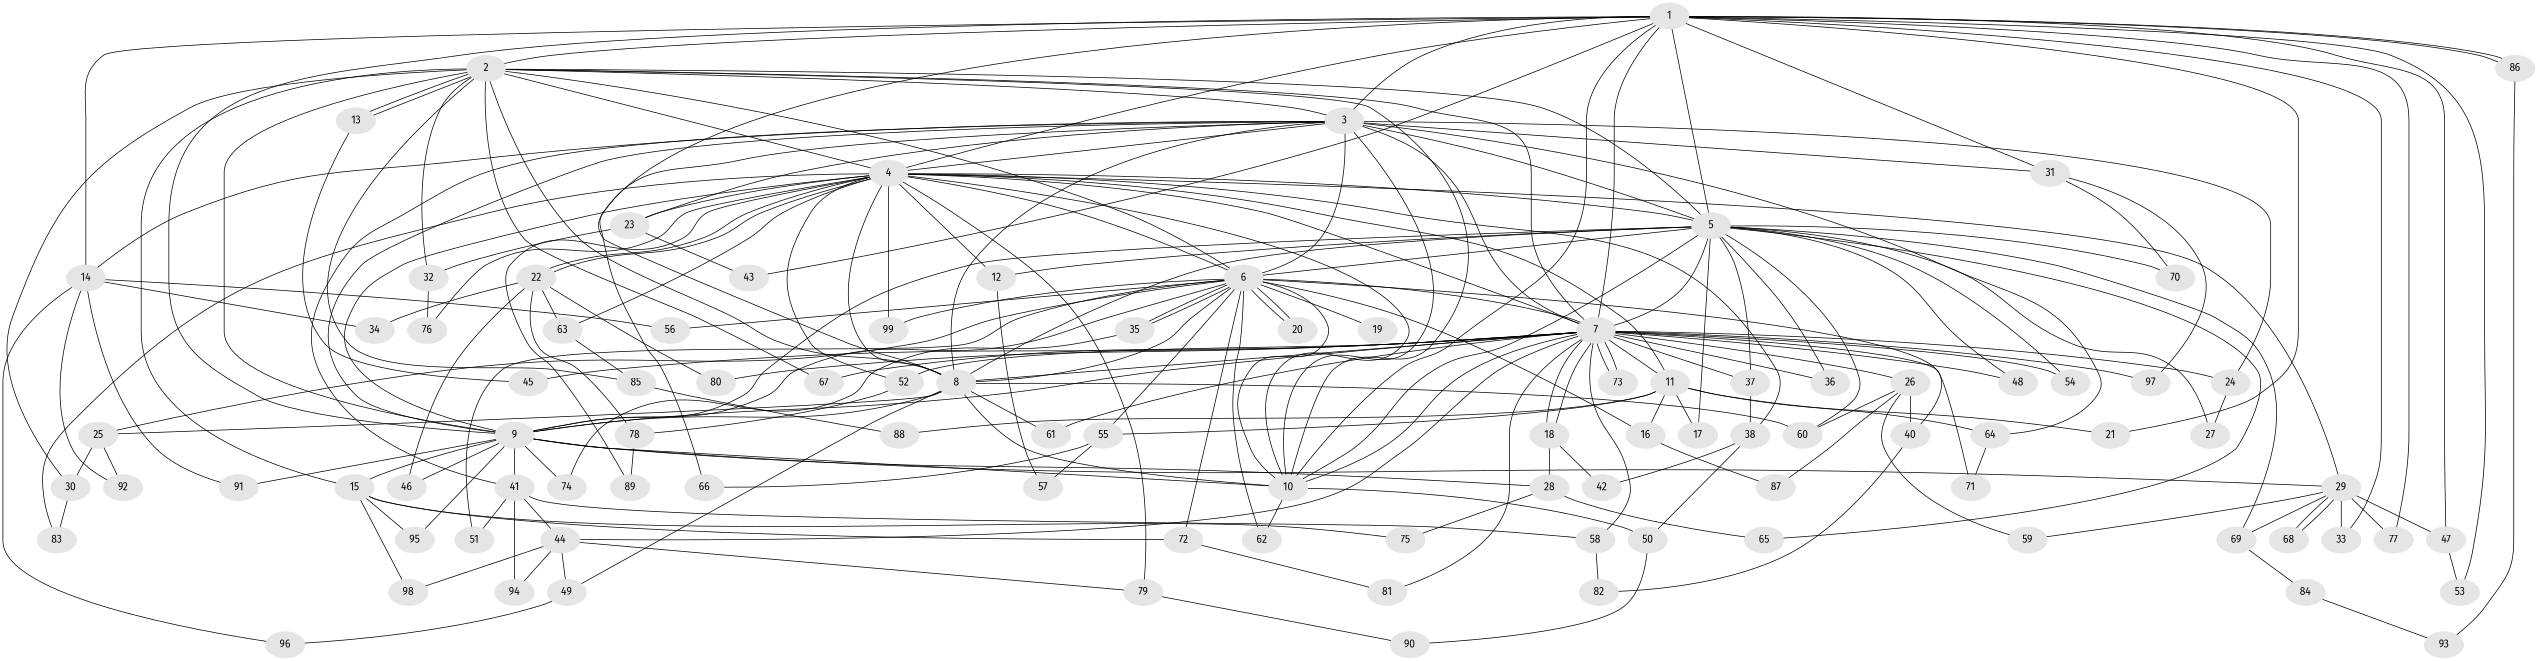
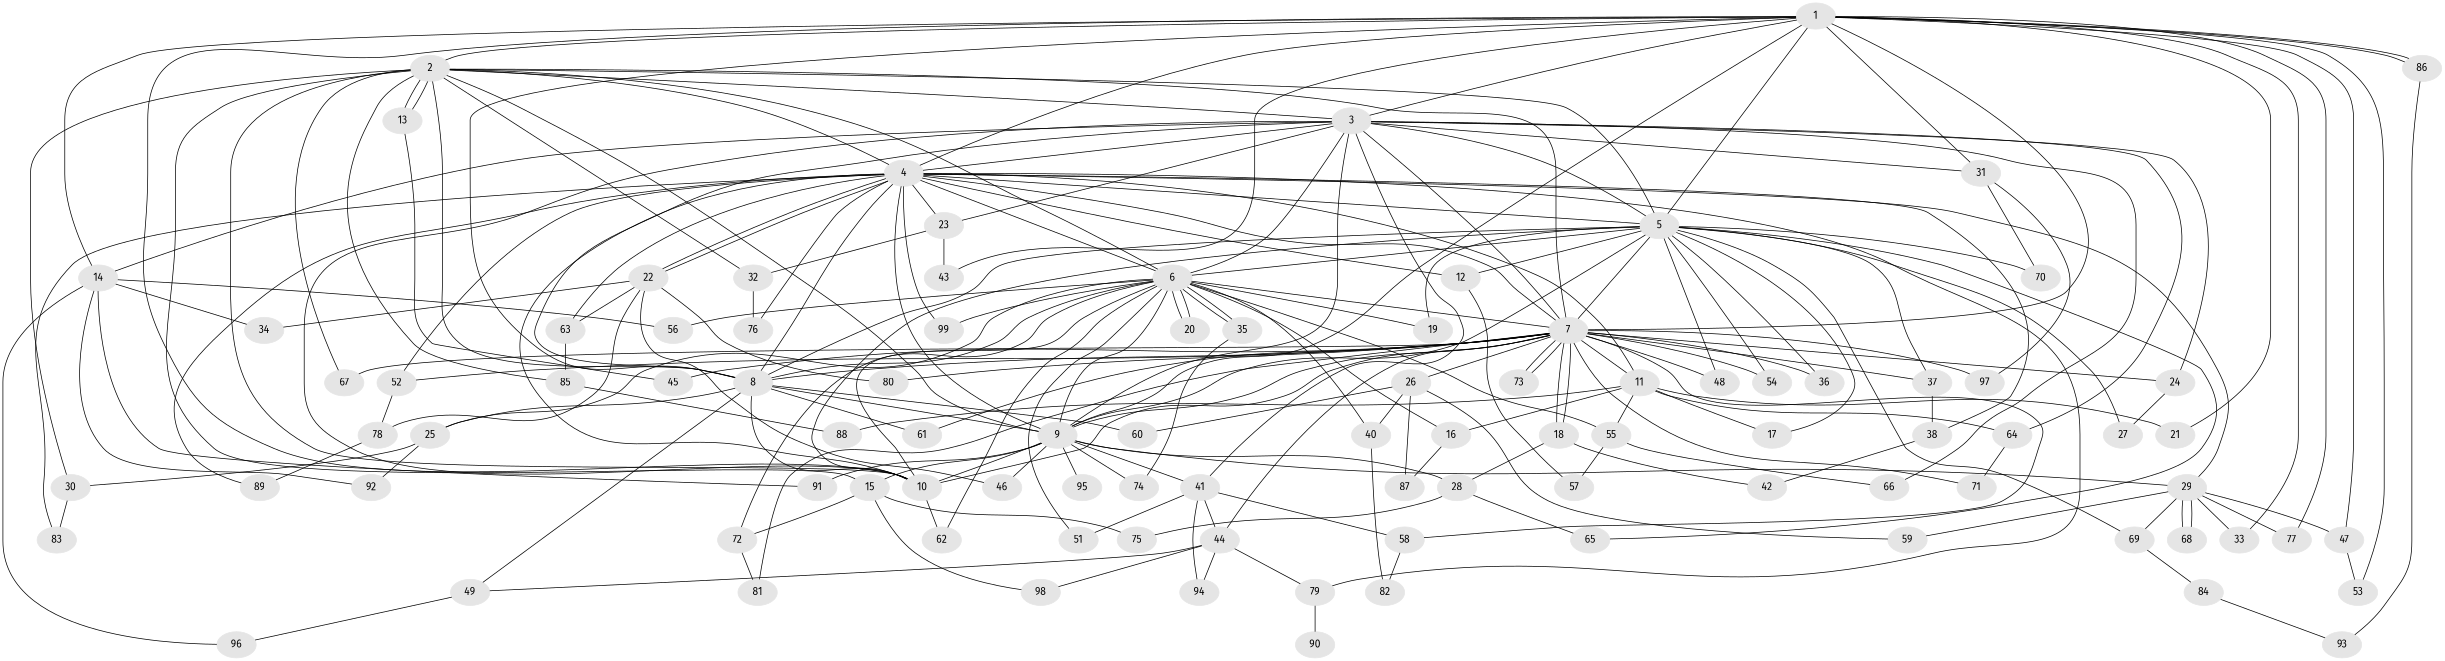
  graph {
    fontname="Fira Sans"
    node [color=gray90 fontname="Fira Sans" style=filled]
    edge [fontname="Fira Sans"]
    1
    2
    3
    4
    5
    7
    8
    9
    10
    14
    21
    31
    33
    43
    47
    53
    77
    86
    6
    13
    15
    30
    32
    67
    85
    23
    24
    41
    64
    66
    11
    12
    22
    29
    38
    n36 [label=99]
    52
    63
    76
    79
    83
    89
    17
    19
    27
    36
    37
    48
    54
    65
    69
    70
    16
    20
    25
    35
    40
    51
    55
    56
    62
    72
    26
    18
    44
    45
    58
    61
    71
    73
    80
    81
    97
    49
    60
    28
    46
    74
    91
    95
-   50
    34
    92
    96
    93
    98
    75
    87
    59
    88
    94
    57
    78
    68
    42
    90
    84
    82
    1 -- 2
    1 -- 3
    1 -- 4
    1 -- 5
    1 -- 7
    1 -- 8
    1 -- 9
    1 -- 10
    1 -- 14
    1 -- 21
    1 -- 31
    1 -- 33
    1 -- 43
    1 -- 47
    1 -- 53
    1 -- 77
    1 -- 86
    1 -- 86
    2 -- 3
    2 -- 4
    2 -- 5
    2 -- 7
    2 -- 8
    2 -- 9
    2 -- 10
    2 -- 6
    2 -- 13
    2 -- 13
    2 -- 15
    2 -- 30
    2 -- 32
    2 -- 67
    2 -- 85
    3 -- 4
    3 -- 5
    3 -- 7
    3 -- 8
    3 -- 9
    3 -- 10
    3 -- 14
    3 -- 31
    3 -- 6
    3 -- 23
    3 -- 24
    3 -- 41
    3 -- 64
    3 -- 66
    4 -- 5
    4 -- 7
    4 -- 8
    4 -- 9
    4 -- 10
    4 -- 6
    4 -- 23
    4 -- 11
    4 -- 12
    4 -- 22
    4 -- 22
    4 -- 29
    4 -- 38
    4 -- n36
    4 -- 52
    4 -- 63
    4 -- 76
    4 -- 79
    4 -- 83
    4 -- 89
    5 -- 7
    5 -- 8
    5 -- 9
    5 -- 10
    5 -- 6
    5 -- 12
    5 -- 17
-   5 -- 60
+   5 -- 19
    5 -- 27
    5 -- 36
    5 -- 37
    5 -- 48
    5 -- 54
    5 -- 65
    5 -- 69
    5 -- 70
    7 -- 8
    7 -- 9
    7 -- 10
    7 -- 67
    7 -- 24
    7 -- 11
    7 -- 52
    7 -- 36
    7 -- 37
    7 -- 48
    7 -- 54
    7 -- 26
    7 -- 18
    7 -- 18
    7 -- 44
    7 -- 45
    7 -- 58
    7 -- 61
    7 -- 71
    7 -- 73
    7 -- 73
    7 -- 80
    7 -- 81
    7 -- 97
    8 -- 9
    8 -- 10
    8 -- 25
    8 -- 61
    8 -- 49
    8 -- 60
    9 -- 10
    9 -- 15
    9 -- 41
    9 -- 29
    9 -- 28
    9 -- 46
    9 -- 74
    9 -- 91
    9 -- 95
    10 -- 62
-   10 -- 50
    14 -- 56
    14 -- 91
    14 -- 34
    14 -- 92
    14 -- 96
    31 -- 70
    31 -- 97
    47 -- 53
    86 -- 93
    6 -- 7
    6 -- 8
    6 -- 9
    6 -- 10
    6 -- n36
    6 -- 19
    6 -- 16
    6 -- 20
    6 -- 20
    6 -- 25
    6 -- 35
    6 -- 35
    6 -- 40
    6 -- 51
    6 -- 55
    6 -- 56
    6 -- 62
    6 -- 72
    13 -- 45
    15 -- 72
-   15 -- 95
    15 -- 98
    15 -- 75
    30 -- 83
    32 -- 76
    85 -- 88
    23 -- 43
    23 -- 32
    24 -- 27
    41 -- 51
    41 -- 44
    41 -- 58
    41 -- 94
    64 -- 71
    11 -- 21
    11 -- 64
    11 -- 17
    11 -- 16
    11 -- 55
    11 -- 88
    12 -- 57
    22 -- 63
    22 -- 80
    22 -- 46
    22 -- 34
    22 -- 78
    29 -- 33
    29 -- 47
    29 -- 77
    29 -- 69
    29 -- 59
    29 -- 68
    29 -- 68
-   38 -- 50
    38 -- 42
    52 -- 78
    63 -- 85
    79 -- 90
    37 -- 38
    69 -- 84
    16 -- 87
    25 -- 30
    25 -- 92
    35 -- 74
    40 -- 82
    55 -- 66
    55 -- 57
    72 -- 81
    26 -- 40
    26 -- 60
    26 -- 87
    26 -- 59
    18 -- 28
    18 -- 42
    44 -- 79
    44 -- 49
    44 -- 98
    44 -- 94
    58 -- 82
    49 -- 96
    28 -- 65
    28 -- 75
-   50 -- 90
    78 -- 89
    84 -- 93
  }
